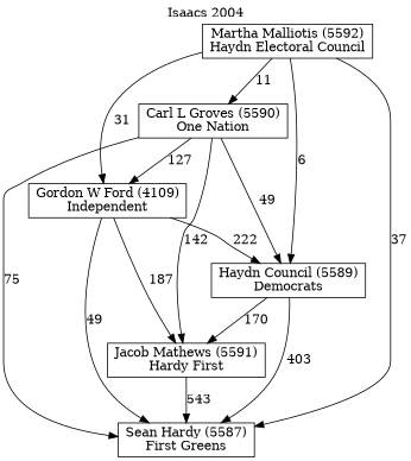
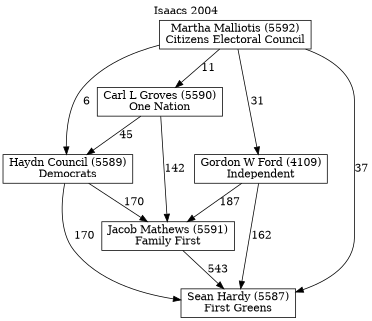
  digraph {
    label="Isaacs 2004"
    labelloc=t
    mclimit=10
    node [shape=box]
    n1 [label="Carl L Groves (5590)\nOne Nation"]
    n2 [label="Gordon W Ford (4109)\nIndependent"]
    n3 [label="Haydn Council (5589)\nDemocrats"]
-   n4 [label="Jacob Mathews (5591)\nHardy First"]
+   n4 [label="Jacob Mathews (5591)\nFamily First"]
    n5 [label="Sean Hardy (5587)\nFirst Greens"]
-   n6 [label="Martha Malliotis (5592)\nHaydn Electoral Council"]
-   n1 -> n2 [label=127]
-   n1 -> n3 [label=49]
+   n6 [label="Martha Malliotis (5592)\nCitizens Electoral Council"]
+   n1 -> n3 [label=45]
    n1 -> n4 [label=142]
-   n1 -> n5 [label=75]
-   n2 -> n3 [label=222]
    n2 -> n4 [label=187]
-   n2 -> n5 [label=49]
+   n2 -> n5 [label=162]
    n3 -> n4 [label=170]
-   n3 -> n5 [label=403]
+   n3 -> n5 [label=170]
    n4 -> n5 [label=543]
    n6 -> n1 [label=11]
    n6 -> n2 [label=31]
    n6 -> n3 [label=6]
    n6 -> n5 [label=37]
  }
